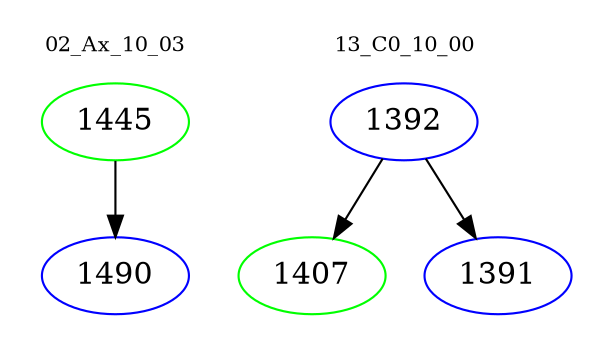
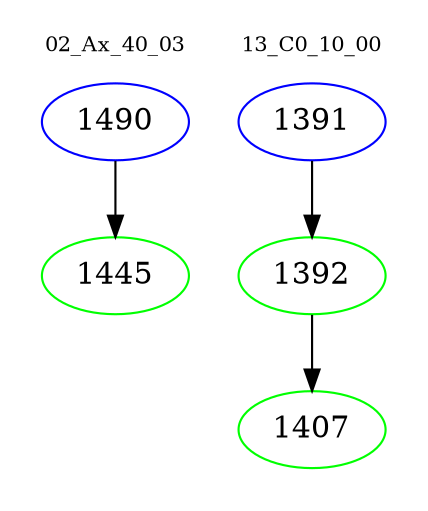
  digraph {
    node [color=blue]
    edge [color=black]
    n1 [color=green label=1445]
    n2 [label=1490]
    n3 [color=green label=1407]
-   n4 [label=1392]
+   n4 [color=green label=1392]
    n5 [label=1391]
    subgraph cluster_1 {
      color=white
      fontsize=10
-     label="02_Ax_10_03"
+     label="02_Ax_40_03"
      n1
      n2
    }
    subgraph cluster_2 {
      color=white
      fontsize=10
      label="13_C0_10_00"
      n3
      n4
      n5
    }
-   n1 -> n2
+   n2 -> n1
    n4 -> n3
-   n4 -> n5
+   n5 -> n4
  }
